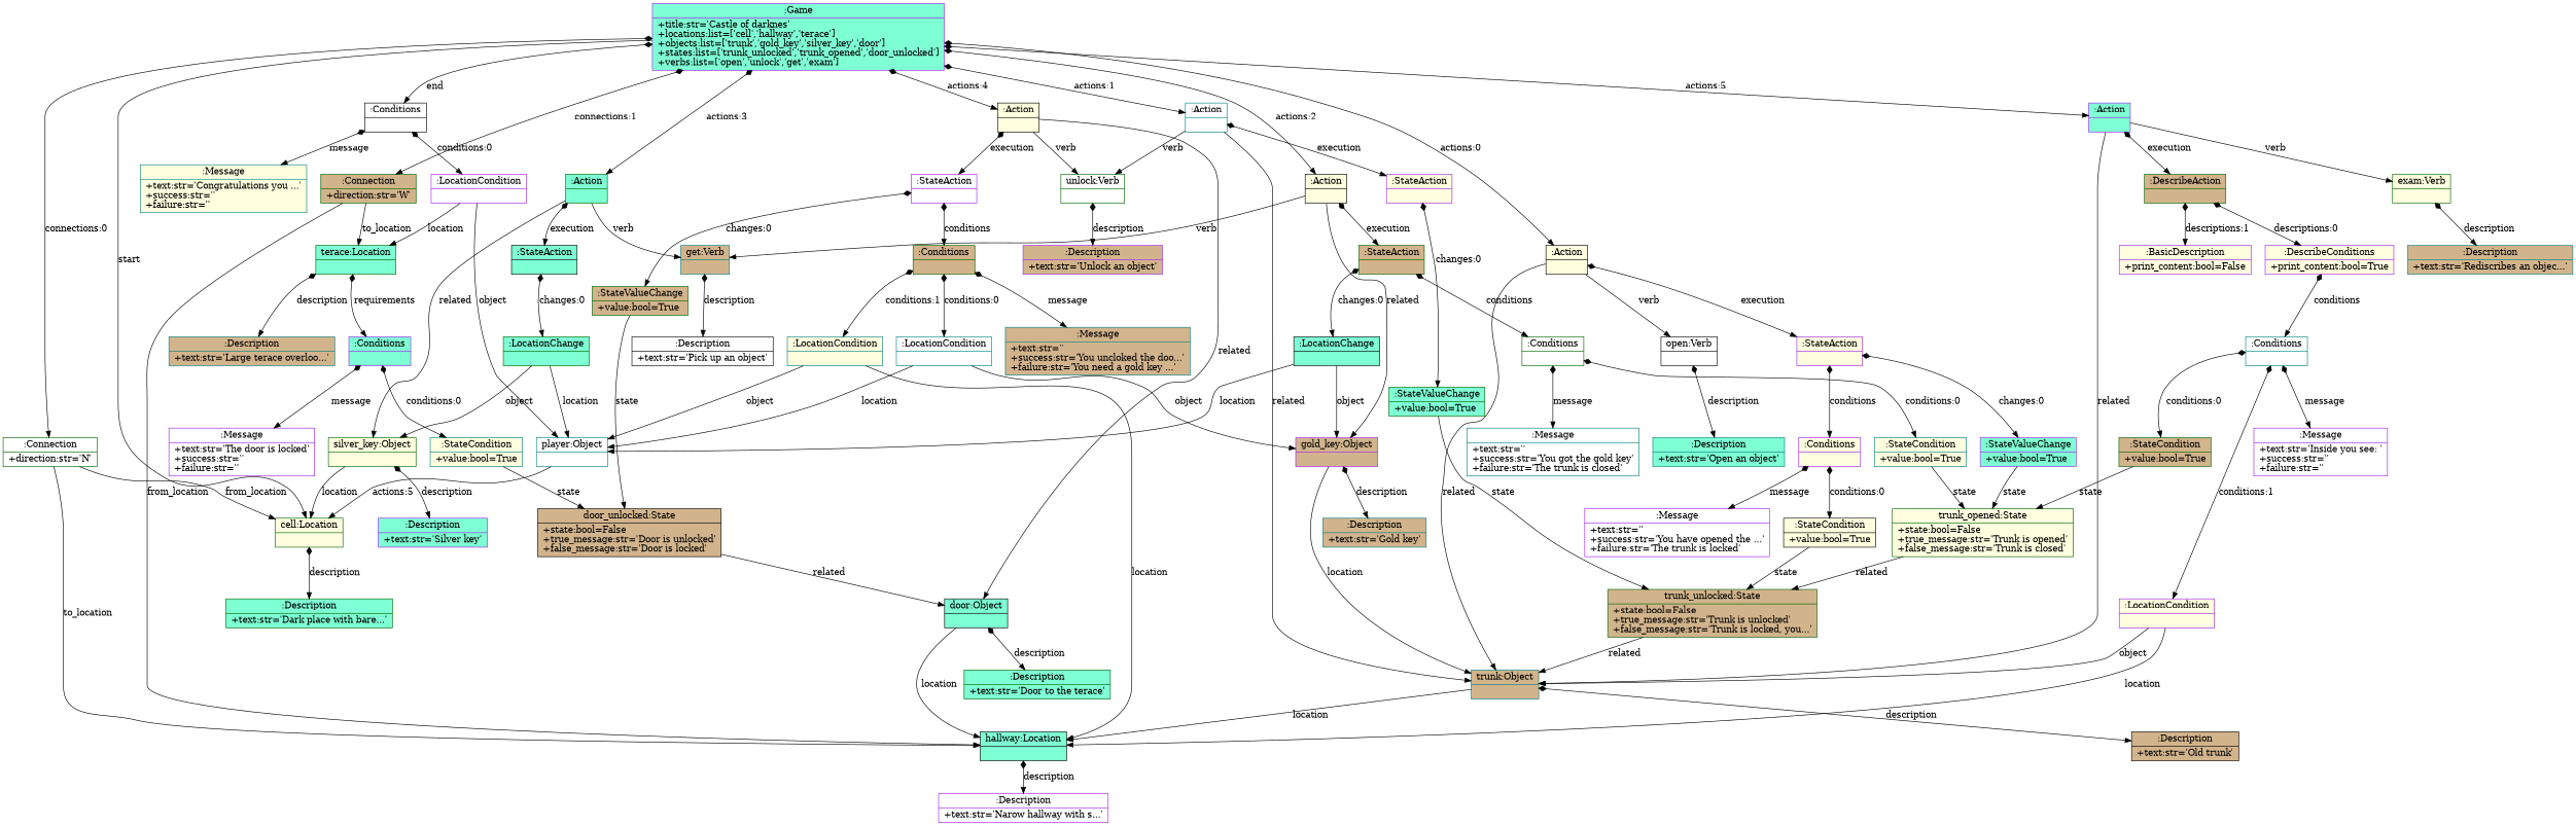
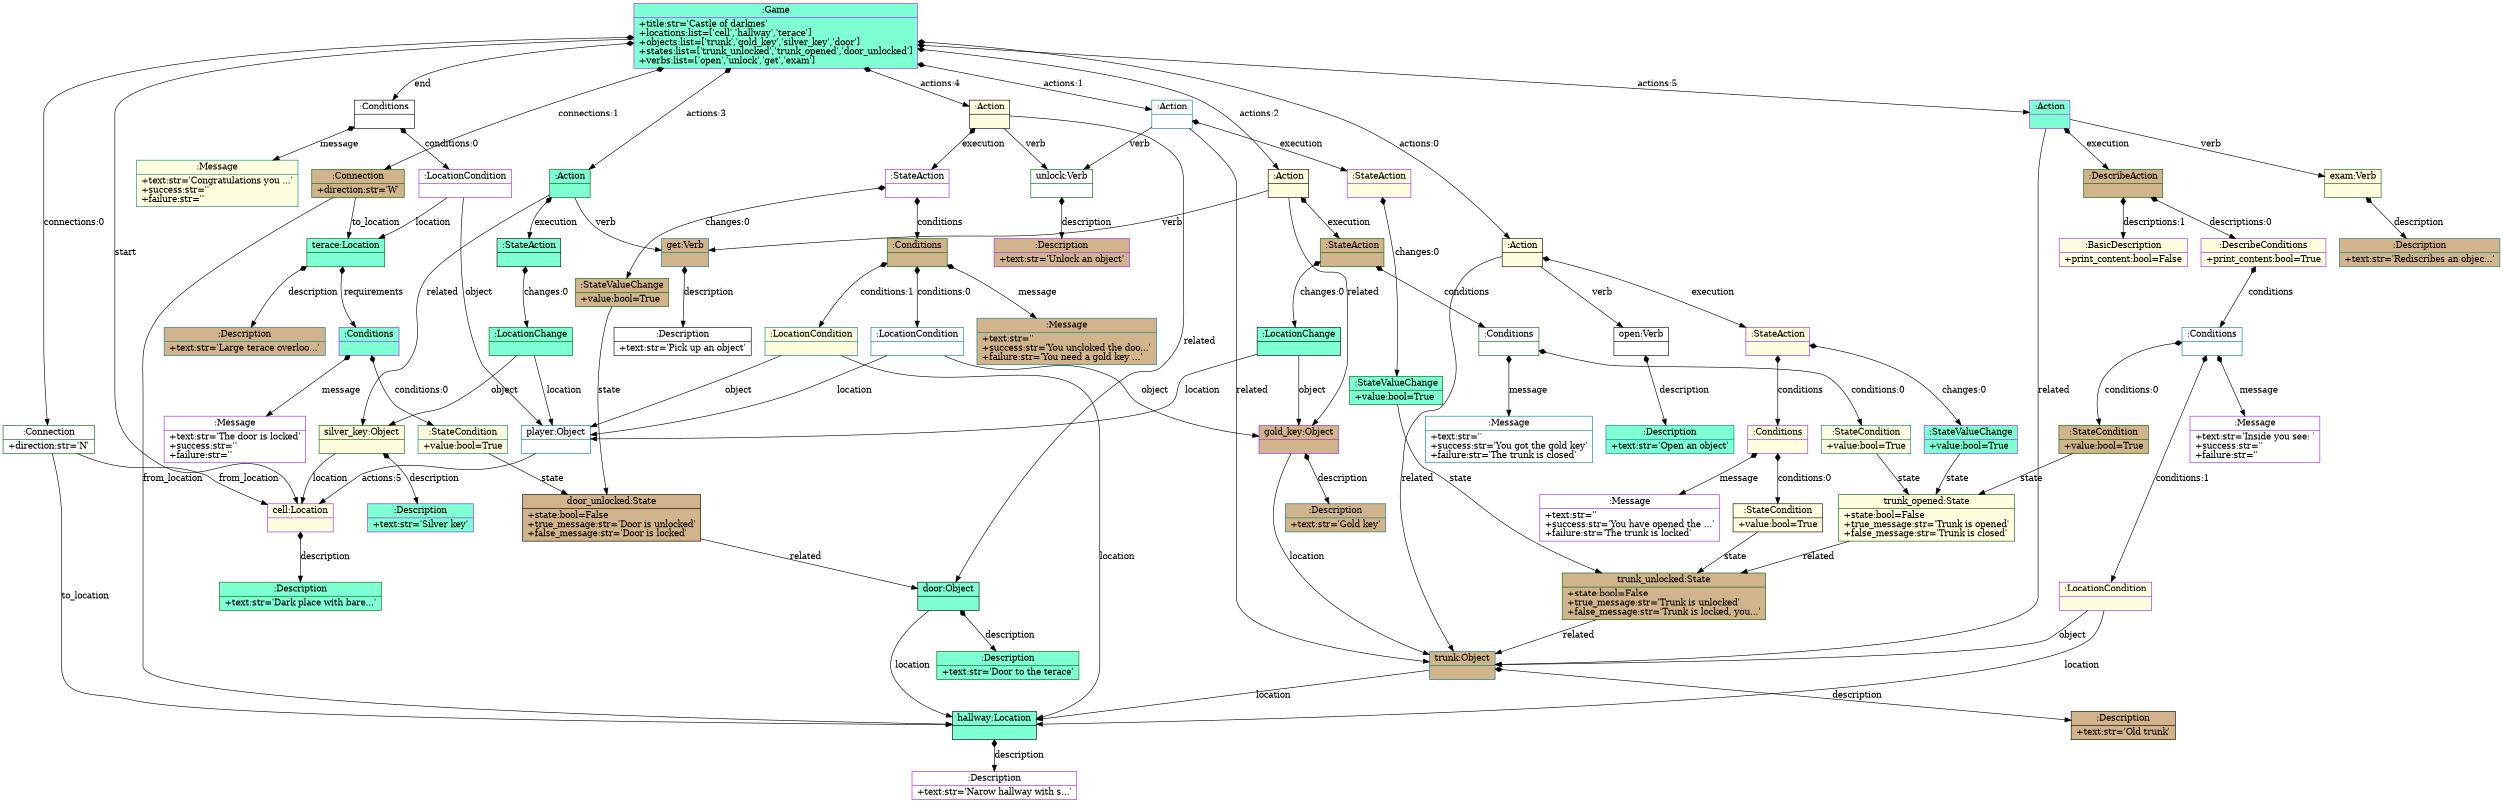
  digraph {
    fontname="Bitstream Vera Sans"
    fontsize=8
    nodesep=0.3
    node [color=purple fillcolor=lightyellow shape=record style=filled]
    edge [arrowtail=diamond dir=both]
    n1 [fillcolor=aquamarine label="{:Game|+title:str='Castle of darknes'\l+locations:list=['cell','hallway','terace']\l+objects:list=['trunk','gold_key','silver_key','door']\l+states:list=['trunk_unlocked','trunk_opened','door_unlocked']\l+verbs:list=['open','unlock','get','exam']\l}"]
-   n2 [color=darkgreen label="{cell:Location|}"]
+   n2 [label="{cell:Location|}"]
    n3 [color=black fillcolor=white label="{:Conditions|}"]
    n4 [color=darkgreen fillcolor=white label="{:Connection|+direction:str='N'\l}"]
    n5 [color=darkgreen fillcolor=tan label="{:Connection|+direction:str='W'\l}"]
    n6 [color=black label="{:Action|}"]
    n7 [color=teal fillcolor=white label="{:Action|}"]
    n8 [color=black label="{:Action|}"]
    n9 [color=darkgreen fillcolor=aquamarine label="{:Action|}"]
    n10 [color=black label="{:Action|}"]
    n11 [fillcolor=aquamarine label="{:Action|}"]
    n12 [color=darkgreen fillcolor=aquamarine label="{:Description|+text:str='Dark place with bare...'\l}"]
    n13 [fillcolor=white label="{:LocationCondition|}"]
    n14 [color=teal label="{:Message|+text:str='Congratulations you ...'\l+success:str=''\l+failure:str=''\l}"]
    n15 [color=black fillcolor=aquamarine label="{hallway:Location|}"]
    n16 [color=darkgreen fillcolor=aquamarine label="{terace:Location|}"]
    n17 [color=black fillcolor=white label="{open:Verb|}"]
    n18 [color=teal fillcolor=tan label="{trunk:Object|}"]
    n19 [label="{:StateAction|}"]
    n20 [color=darkgreen fillcolor=white label="{unlock:Verb|}"]
    n21 [label="{:StateAction|}"]
    n22 [color=teal fillcolor=tan label="{get:Verb|}"]
    n23 [fillcolor=tan label="{gold_key:Object|}"]
    n24 [color=darkgreen fillcolor=tan label="{:StateAction|}"]
    n25 [color=darkgreen label="{silver_key:Object|}"]
    n26 [color=black fillcolor=aquamarine label="{:StateAction|}"]
    n27 [color=black fillcolor=aquamarine label="{door:Object|}"]
    n28 [fillcolor=white label="{:StateAction|}"]
    n29 [color=darkgreen label="{exam:Verb|}"]
    n30 [color=darkgreen fillcolor=tan label="{:DescribeAction|}"]
    n31 [color=teal fillcolor=white label="{player:Object|}"]
    n32 [color=teal fillcolor=tan label="{:Description|+text:str='Large terace overloo...'\l}"]
    n33 [fillcolor=aquamarine label="{:Conditions|}"]
    n34 [color=teal label="{:StateCondition|+value:bool=True\l}"]
    n35 [fillcolor=white label="{:Message|+text:str='The door is locked'\l+success:str=''\l+failure:str=''\l}"]
    n36 [color=black fillcolor=tan label="{door_unlocked:State|+state:bool=False\l+true_message:str='Door is unlocked'\l+false_message:str='Door is locked'\l}"]
    n37 [color=darkgreen fillcolor=aquamarine label="{:Description|+text:str='Door to the terace'\l}"]
    n38 [fillcolor=white label="{:Description|+text:str='Narow hallway with s...'\l}"]
    n39 [color=teal fillcolor=aquamarine label="{:Description|+text:str='Open an object'\l}"]
    n40 [color=black fillcolor=tan label="{:Description|+text:str='Old trunk'\l}"]
    n41 [label="{:Conditions|}"]
    n42 [fillcolor=aquamarine label="{:StateValueChange|+value:bool=True\l}"]
    n43 [color=black label="{:StateCondition|+value:bool=True\l}"]
    n44 [fillcolor=white label="{:Message|+text:str=''\l+success:str='You have opened the ...'\l+failure:str='The trunk is locked'\l}"]
    n45 [color=darkgreen label="{trunk_opened:State|+state:bool=False\l+true_message:str='Trunk is opened'\l+false_message:str='Trunk is closed'\l}"]
    n46 [color=darkgreen fillcolor=tan label="{trunk_unlocked:State|+state:bool=False\l+true_message:str='Trunk is unlocked'\l+false_message:str='Trunk is locked, you...'\l}"]
    n47 [fillcolor=tan label="{:Description|+text:str='Unlock an object'\l}"]
    n48 [color=darkgreen fillcolor=aquamarine label="{:StateValueChange|+value:bool=True\l}"]
    n49 [color=black fillcolor=white label="{:Description|+text:str='Pick up an object'\l}"]
    n50 [color=teal fillcolor=tan label="{:Description|+text:str='Gold key'\l}"]
    n51 [color=darkgreen fillcolor=white label="{:Conditions|}"]
    n52 [color=black fillcolor=aquamarine label="{:LocationChange|}"]
    n53 [color=teal label="{:StateCondition|+value:bool=True\l}"]
    n54 [color=teal fillcolor=white label="{:Message|+text:str=''\l+success:str='You got the gold key'\l+failure:str='The trunk is closed'\l}"]
    n55 [fillcolor=aquamarine label="{:Description|+text:str='Silver key'\l}"]
    n56 [color=darkgreen fillcolor=aquamarine label="{:LocationChange|}"]
    n57 [color=darkgreen fillcolor=tan label="{:Conditions|}"]
    n58 [color=darkgreen fillcolor=tan label="{:StateValueChange|+value:bool=True\l}"]
    n59 [color=teal fillcolor=white label="{:LocationCondition|}"]
    n60 [color=teal label="{:LocationCondition|}"]
    n61 [color=teal fillcolor=tan label="{:Message|+text:str=''\l+success:str='You uncloked the doo...'\l+failure:str='You need a gold key ...'\l}"]
    n62 [color=teal fillcolor=tan label="{:Description|+text:str='Rediscribes an objec...'\l}"]
    n63 [label="{:DescribeConditions|+print_content:bool=True\l}"]
    n64 [label="{:BasicDescription|+print_content:bool=False\l}"]
    n65 [color=teal fillcolor=white label="{:Conditions|}"]
    n66 [color=darkgreen fillcolor=tan label="{:StateCondition|+value:bool=True\l}"]
    n67 [label="{:LocationCondition|}"]
    n68 [fillcolor=white label="{:Message|+text:str='Inside you see: '\l+success:str=''\l+failure:str=''\l}"]
    n1 -> n2 [arrowtail=empty dir=black label=start]
    n1 -> n3 [label=end]
    n1 -> n4 [label="connections:0"]
    n1 -> n5 [label="connections:1"]
    n1 -> n6 [label="actions:0"]
    n1 -> n7 [label="actions:1"]
    n1 -> n8 [label="actions:2"]
    n1 -> n9 [label="actions:3"]
    n1 -> n10 [label="actions:4"]
    n1 -> n11 [label="actions:5"]
    n2 -> n12 [label=description]
    n3 -> n13 [label="conditions:0"]
    n3 -> n14 [label=message]
    n4 -> n2 [arrowtail=empty dir=black label=from_location]
    n4 -> n15 [arrowtail=empty dir=black label=to_location]
    n5 -> n15 [arrowtail=empty dir=black label=from_location]
    n5 -> n16 [arrowtail=empty dir=black label=to_location]
    n6 -> n17 [arrowtail=empty dir=black label=verb]
    n6 -> n18 [arrowtail=empty dir=black label=related]
    n6 -> n19 [label=execution]
    n7 -> n18 [arrowtail=empty dir=black label=related]
    n7 -> n20 [arrowtail=empty dir=black label=verb]
    n7 -> n21 [label=execution]
    n8 -> n22 [arrowtail=empty dir=black label=verb]
    n8 -> n23 [arrowtail=empty dir=black label=related]
    n8 -> n24 [label=execution]
    n9 -> n22 [arrowtail=empty dir=black label=verb]
    n9 -> n25 [arrowtail=empty dir=black label=related]
    n9 -> n26 [label=execution]
    n10 -> n20 [arrowtail=empty dir=black label=verb]
    n10 -> n27 [arrowtail=empty dir=black label=related]
    n10 -> n28 [label=execution]
    n11 -> n18 [arrowtail=empty dir=black label=related]
    n11 -> n29 [arrowtail=empty dir=black label=verb]
    n11 -> n30 [label=execution]
    n13 -> n16 [arrowtail=empty dir=black label=location]
    n13 -> n31 [arrowtail=empty dir=black label=object]
    n15 -> n38 [label=description]
    n16 -> n32 [label=description]
    n16 -> n33 [label=requirements]
    n17 -> n39 [label=description]
    n18 -> n15 [arrowtail=empty dir=black label=location]
    n18 -> n40 [label=description]
    n19 -> n41 [label=conditions]
    n19 -> n42 [label="changes:0"]
    n20 -> n47 [label=description]
    n21 -> n48 [label="changes:0"]
    n22 -> n49 [label=description]
    n23 -> n18 [arrowtail=empty dir=black label=location]
    n23 -> n50 [label=description]
    n24 -> n51 [label=conditions]
    n24 -> n52 [label="changes:0"]
    n25 -> n2 [arrowtail=empty dir=black label=location]
    n25 -> n55 [label=description]
    n26 -> n56 [label="changes:0"]
    n27 -> n15 [arrowtail=empty dir=black label=location]
    n27 -> n37 [label=description]
    n28 -> n57 [label=conditions]
    n28 -> n58 [label="changes:0"]
    n29 -> n62 [label=description]
    n30 -> n63 [label="descriptions:0"]
    n30 -> n64 [label="descriptions:1"]
    n31 -> n2 [arrowtail=empty dir=black label="actions:5"]
    n33 -> n34 [label="conditions:0"]
    n33 -> n35 [label=message]
    n34 -> n36 [arrowtail=empty dir=black label=state]
    n36 -> n27 [arrowtail=empty dir=black label=related]
    n41 -> n43 [label="conditions:0"]
    n41 -> n44 [label=message]
    n42 -> n45 [arrowtail=empty dir=black label=state]
    n43 -> n46 [arrowtail=empty dir=black label=state]
    n45 -> n46 [arrowtail=empty dir=black label=related]
    n46 -> n18 [arrowtail=empty dir=black label=related]
    n48 -> n46 [arrowtail=empty dir=black label=state]
    n51 -> n53 [label="conditions:0"]
    n51 -> n54 [label=message]
    n52 -> n23 [arrowtail=empty dir=black label=object]
    n52 -> n31 [arrowtail=empty dir=black label=location]
    n53 -> n45 [arrowtail=empty dir=black label=state]
    n56 -> n25 [arrowtail=empty dir=black label=object]
    n56 -> n31 [arrowtail=empty dir=black label=location]
    n57 -> n59 [label="conditions:0"]
    n57 -> n60 [label="conditions:1"]
    n57 -> n61 [label=message]
    n58 -> n36 [arrowtail=empty dir=black label=state]
    n59 -> n23 [arrowtail=empty dir=black label=object]
    n59 -> n31 [arrowtail=empty dir=black label=location]
    n60 -> n15 [arrowtail=empty dir=black label=location]
    n60 -> n31 [arrowtail=empty dir=black label=object]
    n63 -> n65 [label=conditions]
    n65 -> n66 [label="conditions:0"]
    n65 -> n67 [label="conditions:1"]
    n65 -> n68 [label=message]
    n66 -> n45 [arrowtail=empty dir=black label=state]
    n67 -> n15 [arrowtail=empty dir=black label=location]
    n67 -> n18 [arrowtail=empty dir=black label=object]
  }
